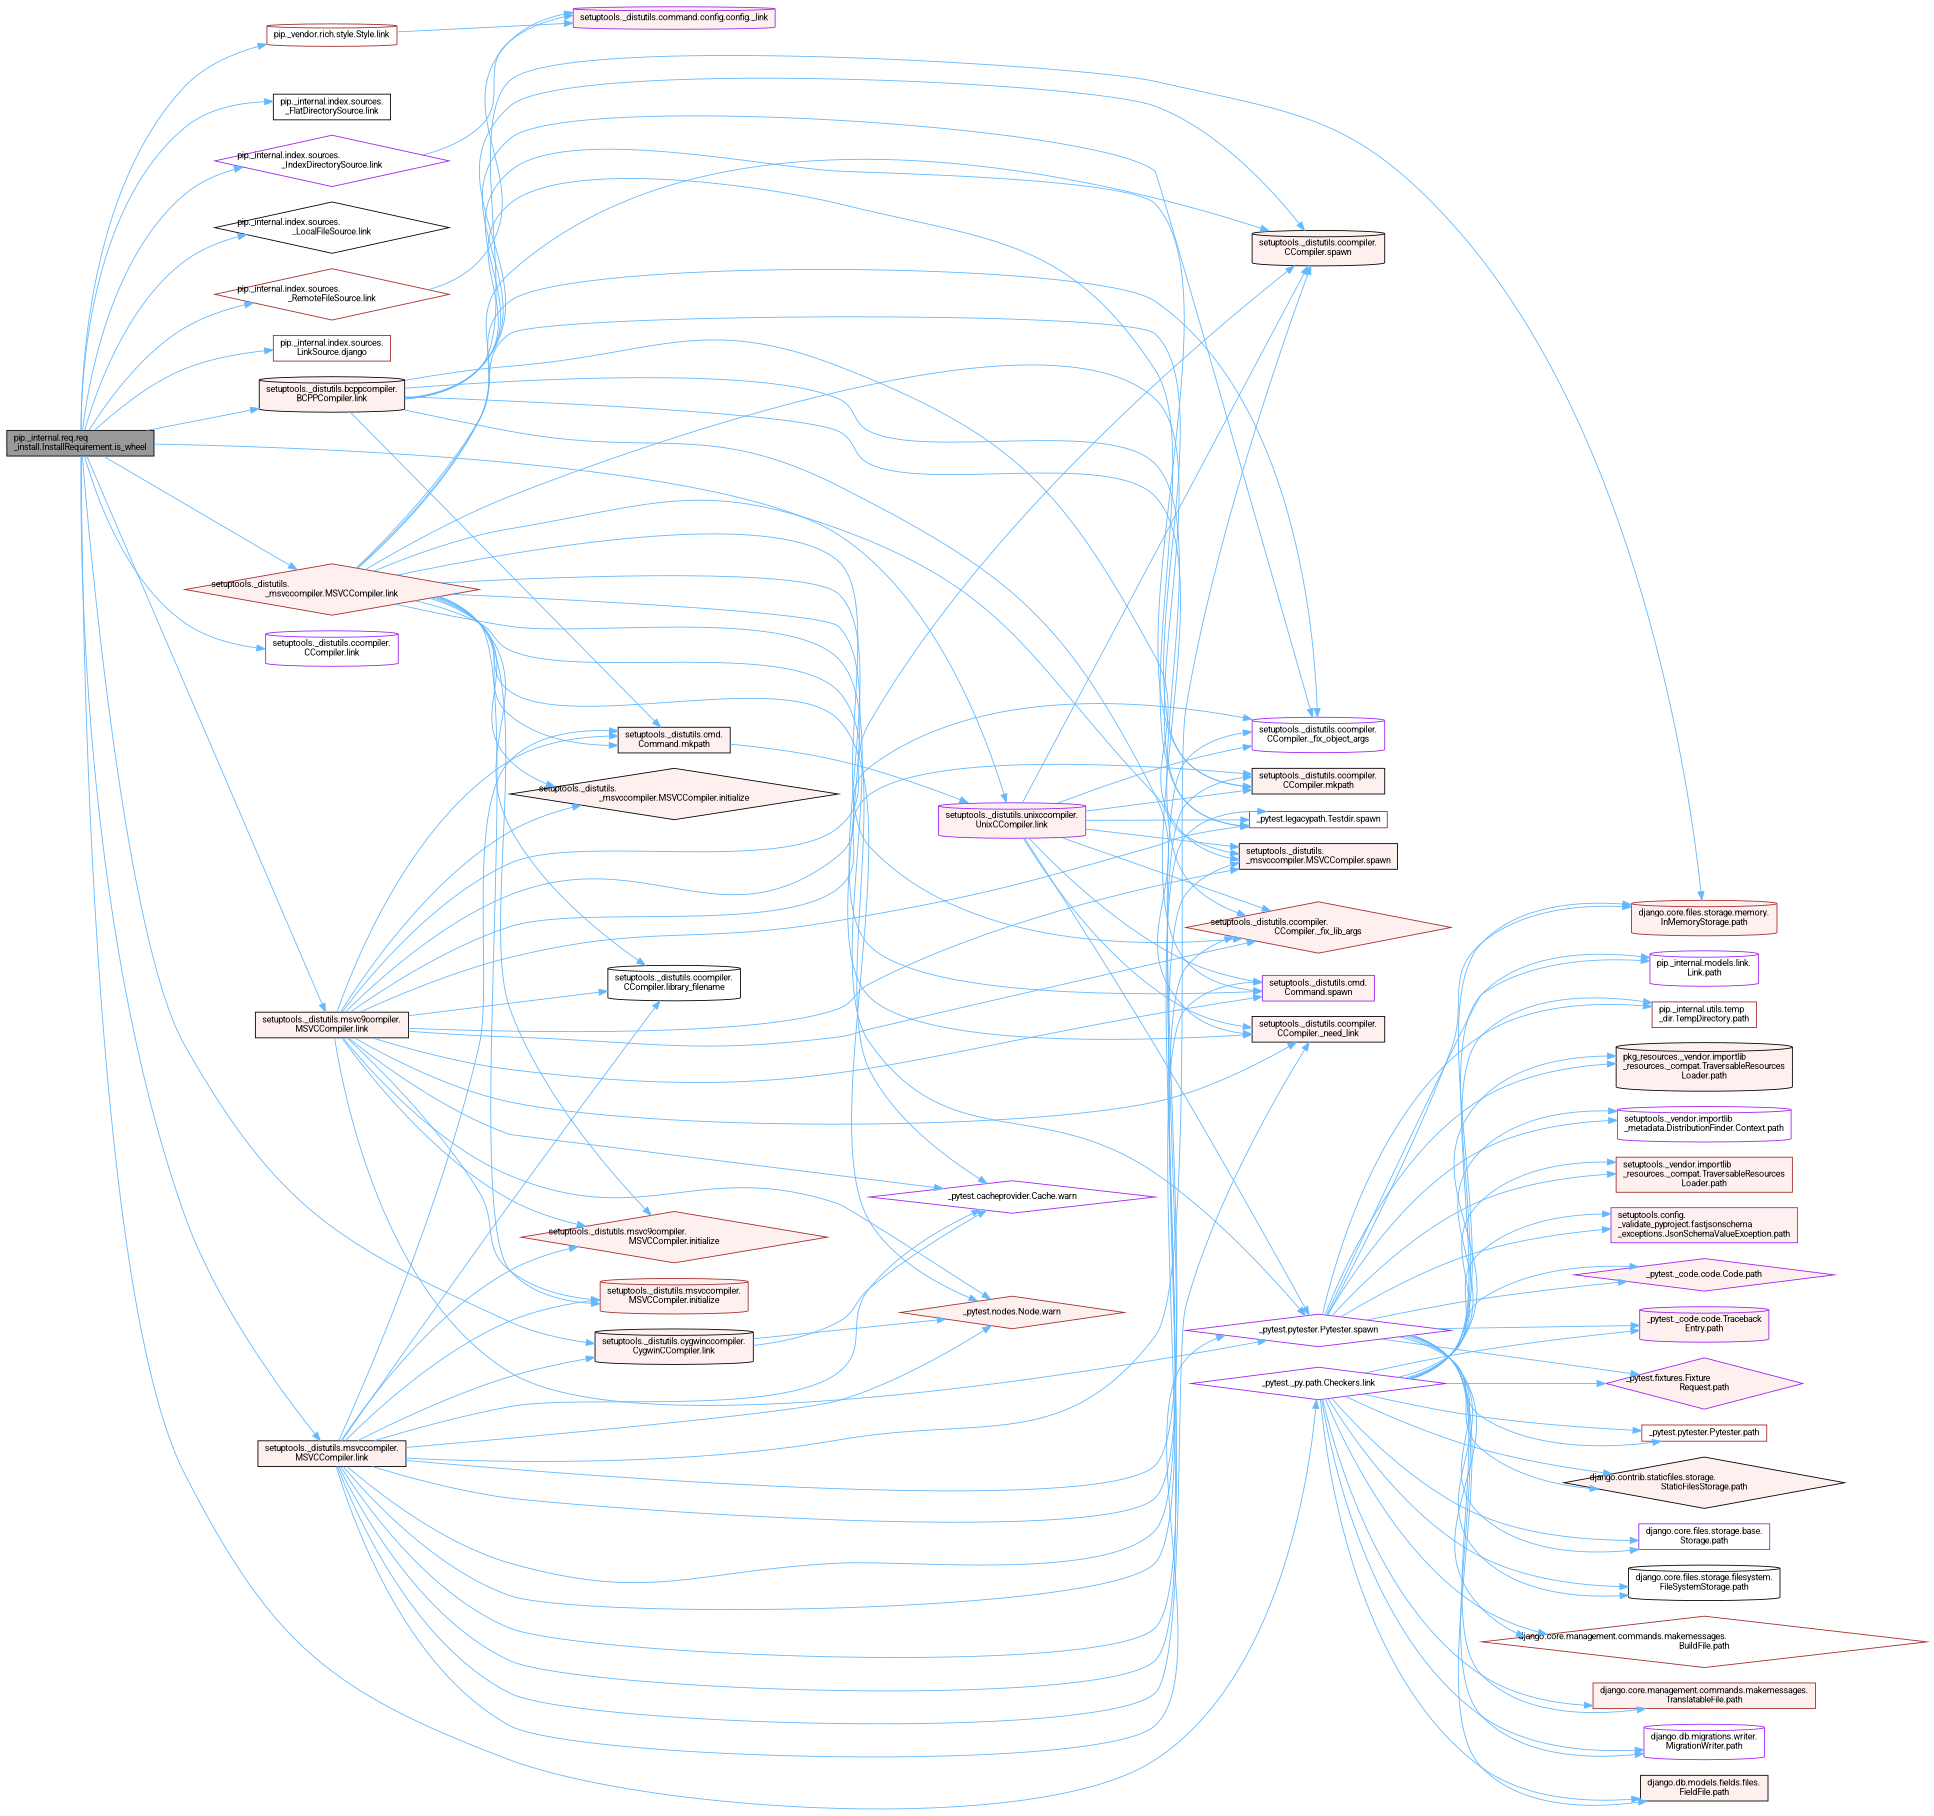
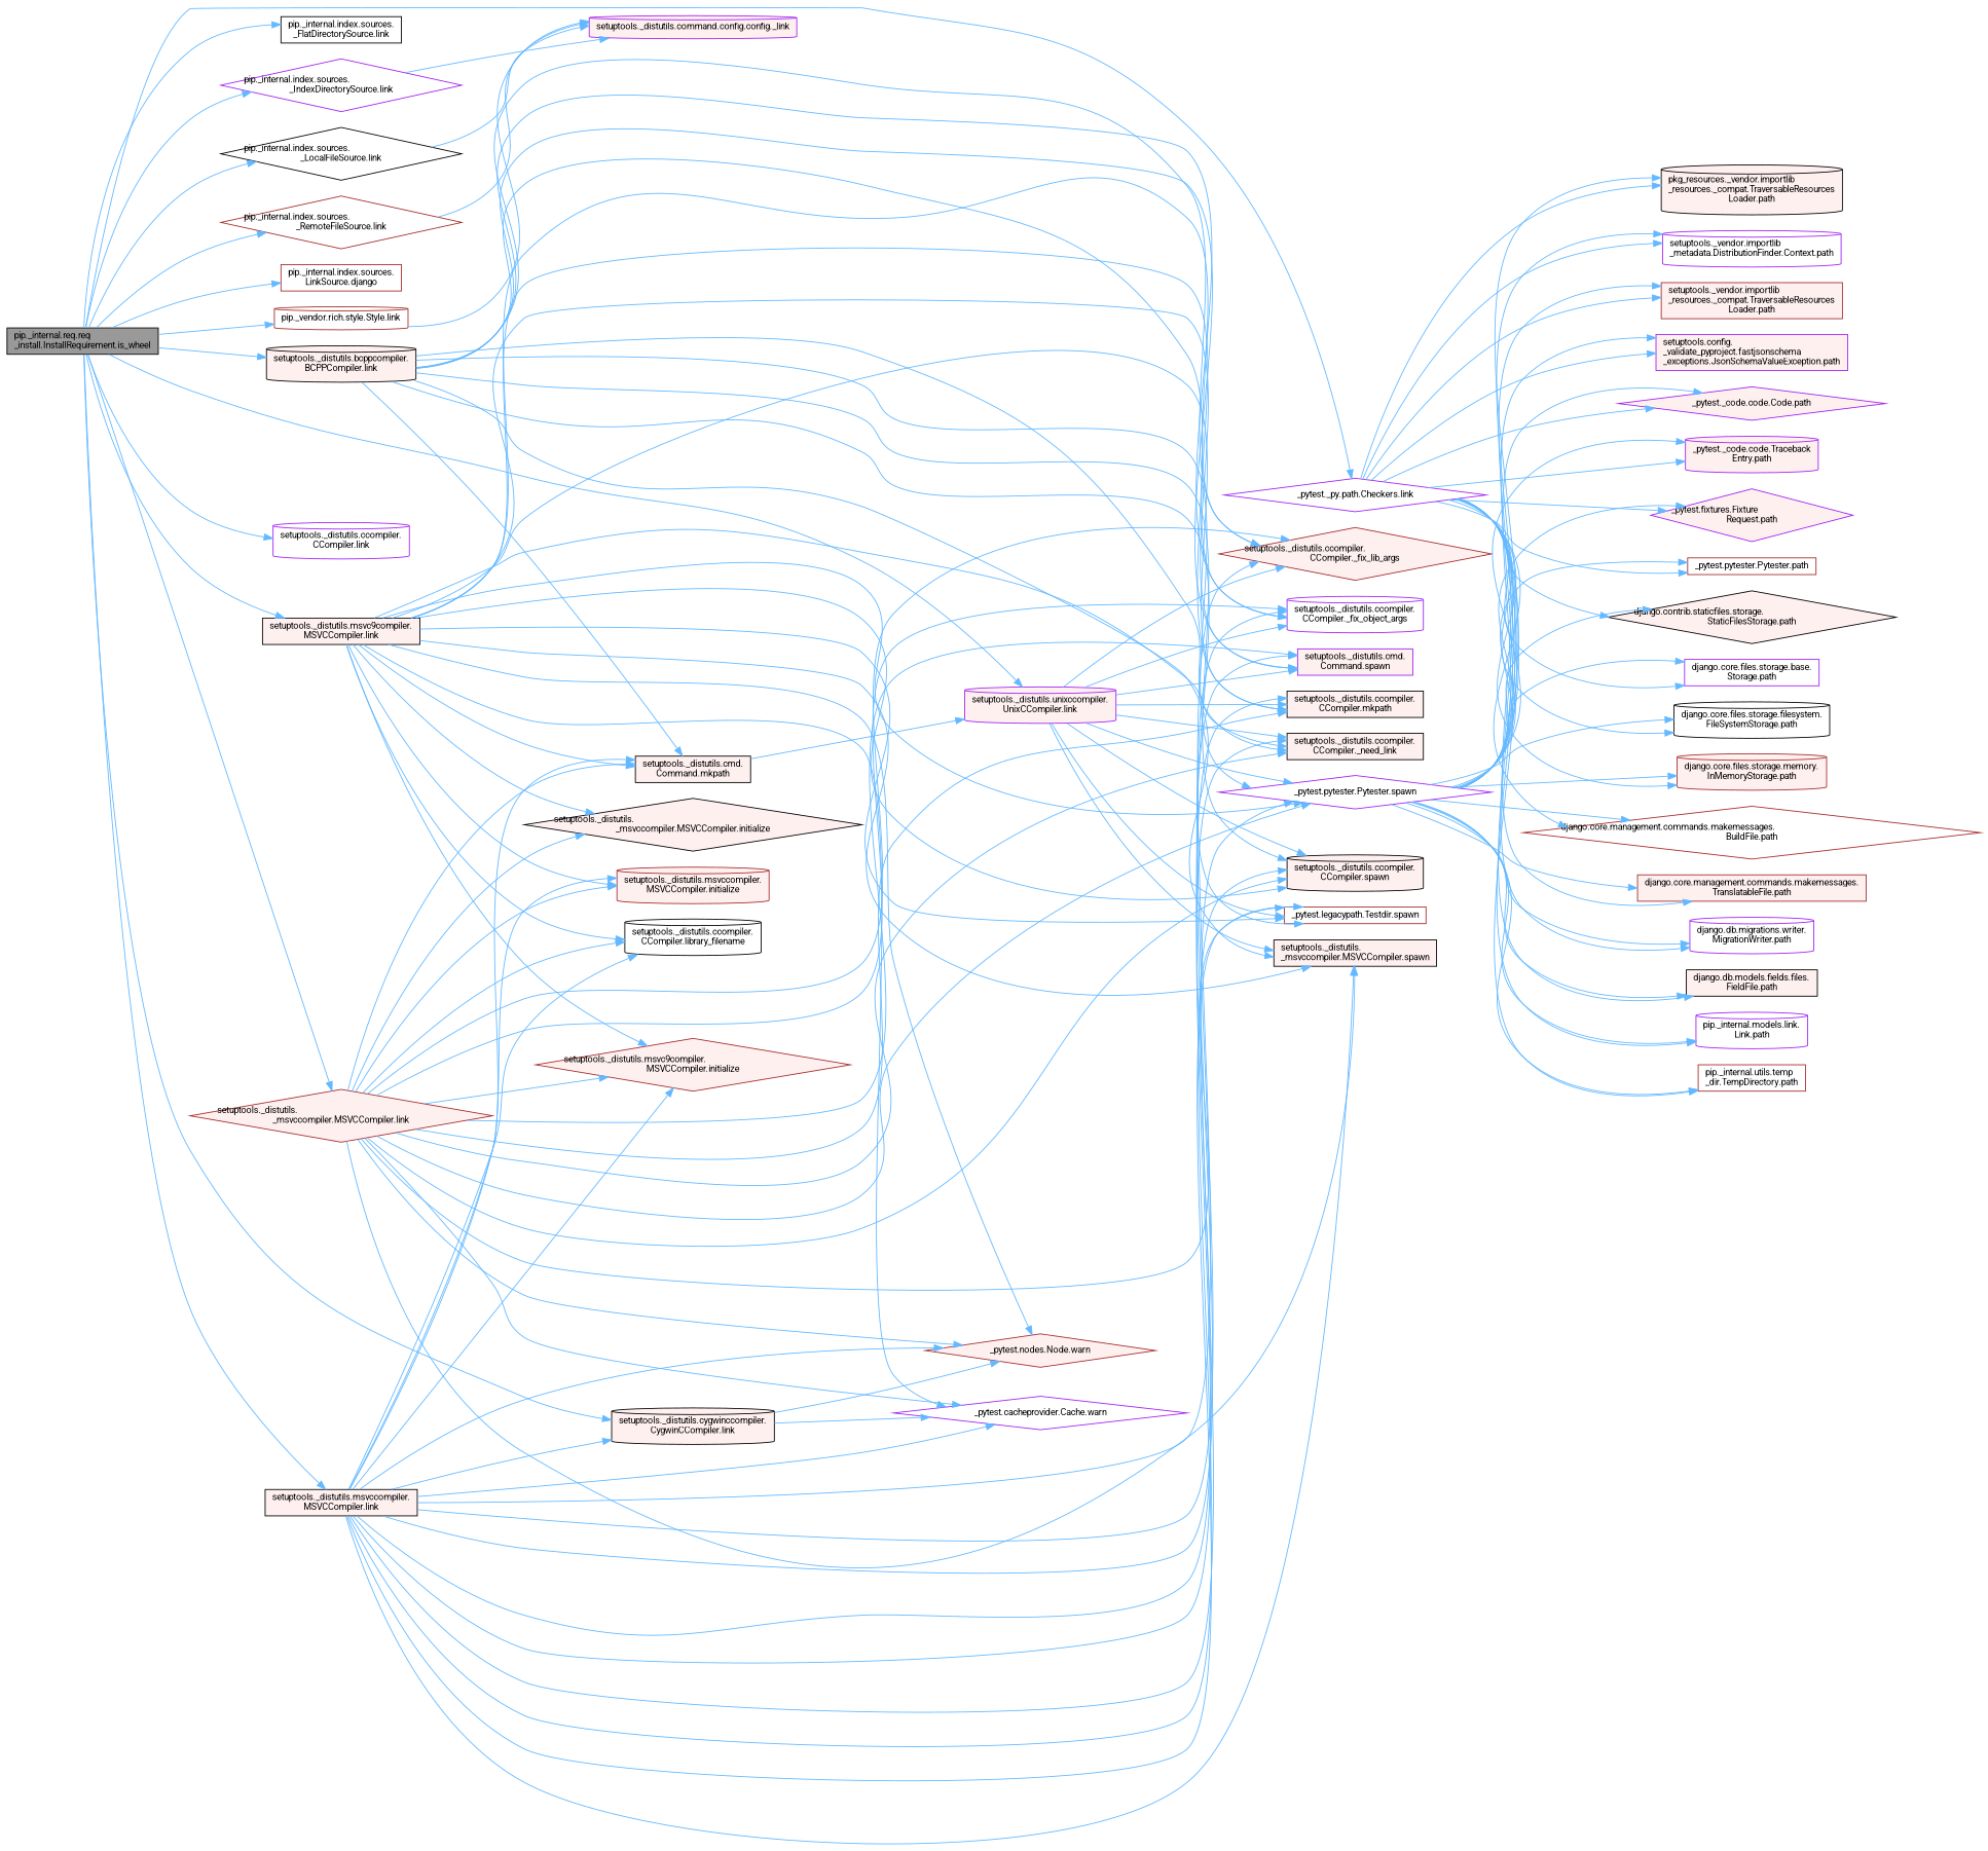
  digraph {
    fontname=Roboto
    rankdir=LR
    node [color=black fillcolor="#FFF0F0" fontname=Roboto fontsize=10 shape=box style=filled]
    edge [color=steelblue1 fontname=Roboto fontsize=10 labelfontname=Helvetica labelfontsize=10 style=solid]
    n1 [fillcolor=grey60 fontcolor=black height=0.2 label="pip._internal.req.req\l_install.InstallRequirement.is_wheel" width=0.4]
    n2 [color=purple fillcolor=white height=0.2 label="_pytest._py.path.Checkers.link" shape=diamond width=0.4]
    n3 [fillcolor=white height=0.2 label="pip._internal.index.sources.\l_FlatDirectorySource.link" width=0.4]
    n4 [color=purple fillcolor=white height=0.2 label="pip._internal.index.sources.\l_IndexDirectorySource.link" shape=diamond width=0.4]
    n5 [fillcolor=white height=0.2 label="pip._internal.index.sources.\l_LocalFileSource.link" shape=diamond width=0.4]
    n6 [color=brown fillcolor=white height=0.2 label="pip._internal.index.sources.\l_RemoteFileSource.link" shape=diamond width=0.4]
    n7 [color=brown fillcolor=white height=0.2 label="pip._internal.index.sources.\lLinkSource.django" width=0.4]
    n8 [color=brown fillcolor=white height=0.2 label="pip._vendor.rich.style.Style.link" shape=cylinder width=0.4]
    n9 [color=brown height=0.2 label="setuptools._distutils.\l_msvccompiler.MSVCCompiler.link" shape=diamond width=0.4]
    n10 [height=0.2 label="setuptools._distutils.bcppcompiler.\lBCPPCompiler.link" shape=cylinder width=0.4]
    n11 [color=purple fillcolor=white height=0.2 label="setuptools._distutils.ccompiler.\lCCompiler.link" shape=cylinder width=0.4]
    n12 [height=0.2 label="setuptools._distutils.cygwinccompiler.\lCygwinCCompiler.link" shape=cylinder width=0.4]
    n13 [height=0.2 label="setuptools._distutils.msvc9compiler.\lMSVCCompiler.link" width=0.4]
    n14 [height=0.2 label="setuptools._distutils.msvccompiler.\lMSVCCompiler.link" width=0.4]
    n15 [color=purple height=0.2 label="setuptools._distutils.unixccompiler.\lUnixCCompiler.link" shape=cylinder width=0.4]
    n16 [color=purple height=0.2 label="_pytest._code.code.Code.path" shape=diamond width=0.4]
    n17 [color=purple height=0.2 label="_pytest._code.code.Traceback\lEntry.path" shape=cylinder width=0.4]
    n18 [color=purple height=0.2 label="_pytest.fixtures.Fixture\lRequest.path" shape=diamond width=0.4]
    n19 [color=brown fillcolor=white height=0.2 label="_pytest.pytester.Pytester.path" width=0.4]
    n20 [height=0.2 label="django.contrib.staticfiles.storage.\lStaticFilesStorage.path" shape=diamond width=0.4]
    n21 [color=purple fillcolor=white height=0.2 label="django.core.files.storage.base.\lStorage.path" width=0.4]
    n22 [fillcolor=white height=0.2 label="django.core.files.storage.filesystem.\lFileSystemStorage.path" shape=cylinder width=0.4]
    n23 [color=brown height=0.2 label="django.core.files.storage.memory.\lInMemoryStorage.path" shape=cylinder width=0.4]
    n24 [color=brown fillcolor=white height=0.2 label="django.core.management.commands.makemessages.\lBuildFile.path" shape=diamond width=0.4]
    n25 [color=brown height=0.2 label="django.core.management.commands.makemessages.\lTranslatableFile.path" width=0.4]
    n26 [color=purple fillcolor=white height=0.2 label="django.db.migrations.writer.\lMigrationWriter.path" shape=cylinder width=0.4]
    n27 [height=0.2 label="django.db.models.fields.files.\lFieldFile.path" width=0.4]
    n28 [color=purple fillcolor=white height=0.2 label="pip._internal.models.link.\lLink.path" shape=cylinder width=0.4]
    n29 [color=brown fillcolor=white height=0.2 label="pip._internal.utils.temp\l_dir.TempDirectory.path" width=0.4]
    n30 [height=0.2 label="pkg_resources._vendor.importlib\l_resources._compat.TraversableResources\lLoader.path" shape=cylinder width=0.4]
    n31 [color=purple fillcolor=white height=0.2 label="setuptools._vendor.importlib\l_metadata.DistributionFinder.Context.path" shape=cylinder width=0.4]
    n32 [color=brown height=0.2 label="setuptools._vendor.importlib\l_resources._compat.TraversableResources\lLoader.path" width=0.4]
    n33 [color=purple height=0.2 label="setuptools.config.\l_validate_pyproject.fastjsonschema\l_exceptions.JsonSchemaValueException.path" width=0.4]
    n34 [color=purple height=0.2 label="setuptools._distutils.command.config.config._link" shape=cylinder width=0.4]
    n35 [color=brown height=0.2 label="setuptools._distutils.ccompiler.\lCCompiler._fix_lib_args" shape=diamond width=0.4]
    n36 [color=purple fillcolor=white height=0.2 label="setuptools._distutils.ccompiler.\lCCompiler._fix_object_args" shape=cylinder width=0.4]
    n37 [height=0.2 label="setuptools._distutils.ccompiler.\lCCompiler._need_link" width=0.4]
    n38 [height=0.2 label="setuptools._distutils.\l_msvccompiler.MSVCCompiler.initialize" shape=diamond width=0.4]
    n39 [color=brown height=0.2 label="setuptools._distutils.msvc9compiler.\lMSVCCompiler.initialize" shape=diamond width=0.4]
    n40 [color=brown height=0.2 label="setuptools._distutils.msvccompiler.\lMSVCCompiler.initialize" shape=cylinder width=0.4]
    n41 [fillcolor=white height=0.2 label="setuptools._distutils.ccompiler.\lCCompiler.library_filename" shape=cylinder width=0.4]
    n42 [height=0.2 label="setuptools._distutils.ccompiler.\lCCompiler.mkpath" width=0.4]
    n43 [height=0.2 label="setuptools._distutils.cmd.\lCommand.mkpath" width=0.4]
    n44 [color=brown fillcolor=white height=0.2 label="_pytest.legacypath.Testdir.spawn" width=0.4]
    n45 [color=purple fillcolor=white height=0.2 label="_pytest.pytester.Pytester.spawn" shape=diamond width=0.4]
    n46 [height=0.2 label="setuptools._distutils.\l_msvccompiler.MSVCCompiler.spawn" width=0.4]
    n47 [height=0.2 label="setuptools._distutils.ccompiler.\lCCompiler.spawn" shape=cylinder width=0.4]
    n48 [color=purple height=0.2 label="setuptools._distutils.cmd.\lCommand.spawn" width=0.4]
    n49 [color=purple fillcolor=white height=0.2 label="_pytest.cacheprovider.Cache.warn" shape=diamond width=0.4]
    n50 [color=brown height=0.2 label="_pytest.nodes.Node.warn" shape=diamond width=0.4]
    n1 -> n2
    n1 -> n3
    n1 -> n4
    n1 -> n5
    n1 -> n6
    n1 -> n7
    n1 -> n8
    n1 -> n9
    n1 -> n10
    n1 -> n11
    n1 -> n12
    n1 -> n13
    n1 -> n14
    n1 -> n15
    n2 -> n16
    n2 -> n17
    n2 -> n18
    n2 -> n19
    n2 -> n20
    n2 -> n21
    n2 -> n22
    n2 -> n23
    n2 -> n24
    n2 -> n25
    n2 -> n26
    n2 -> n27
    n2 -> n28
    n2 -> n29
    n2 -> n30
    n2 -> n31
    n2 -> n32
    n2 -> n33
    n4 -> n34
+   n5 -> n34
    n6 -> n34
    n8 -> n34
    n9 -> n35
    n9 -> n36
    n9 -> n37
    n9 -> n38
    n9 -> n39
    n9 -> n40
    n9 -> n41
    n9 -> n42
    n9 -> n43
    n9 -> n44
    n9 -> n45
    n9 -> n46
    n9 -> n47
    n9 -> n48
    n9 -> n49
    n9 -> n50
    n10 -> n35
    n10 -> n36
    n10 -> n37
    n10 -> n42
    n10 -> n43
    n10 -> n44
-   n10 -> n23
+   n10 -> n45
    n10 -> n46
    n10 -> n47
    n10 -> n48
    n12 -> n49
    n12 -> n50
    n13 -> n35
    n13 -> n36
    n13 -> n37
    n13 -> n38
    n13 -> n39
    n13 -> n40
    n13 -> n41
    n13 -> n42
    n13 -> n43
    n13 -> n44
    n13 -> n45
    n13 -> n46
    n13 -> n47
    n13 -> n48
    n13 -> n49
    n13 -> n50
    n14 -> n12
    n14 -> n35
    n14 -> n36
    n14 -> n37
    n14 -> n39
    n14 -> n40
    n14 -> n41
    n14 -> n42
    n14 -> n43
    n14 -> n44
    n14 -> n45
    n14 -> n46
    n14 -> n47
    n14 -> n48
    n14 -> n49
    n14 -> n50
    n15 -> n35
    n15 -> n36
    n15 -> n37
    n15 -> n42
    n15 -> n44
    n15 -> n45
    n15 -> n46
    n15 -> n47
    n15 -> n48
    n43 -> n15
    n45 -> n16
    n45 -> n17
    n45 -> n18
    n45 -> n19
    n45 -> n20
    n45 -> n21
    n45 -> n22
    n45 -> n23
    n45 -> n24
    n45 -> n25
    n45 -> n26
    n45 -> n27
    n45 -> n28
    n45 -> n29
    n45 -> n30
    n45 -> n31
    n45 -> n32
    n45 -> n33
  }
